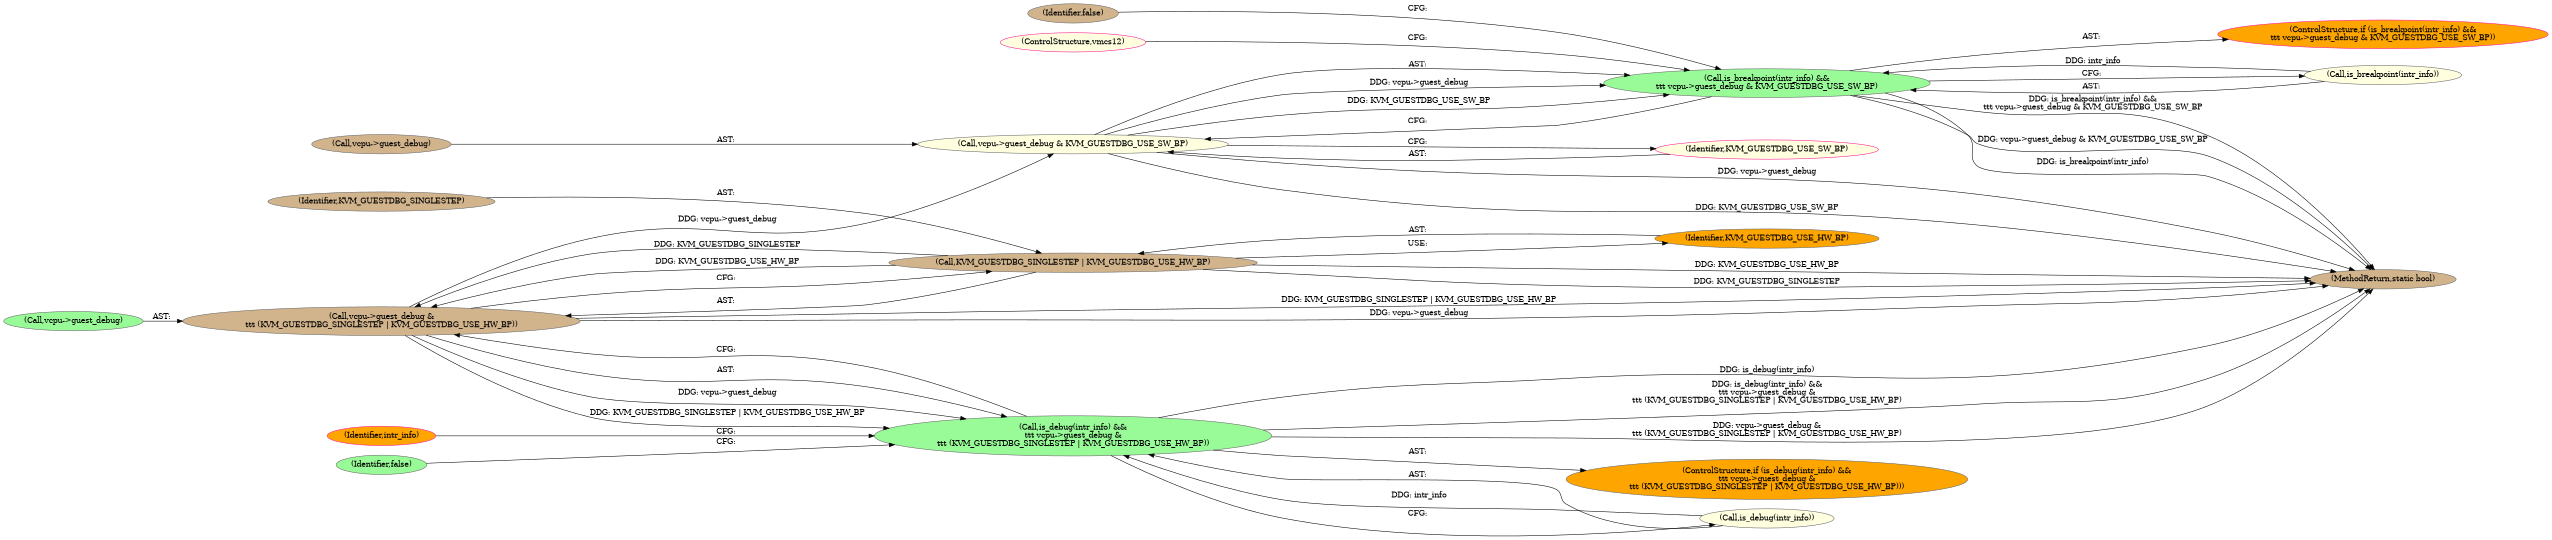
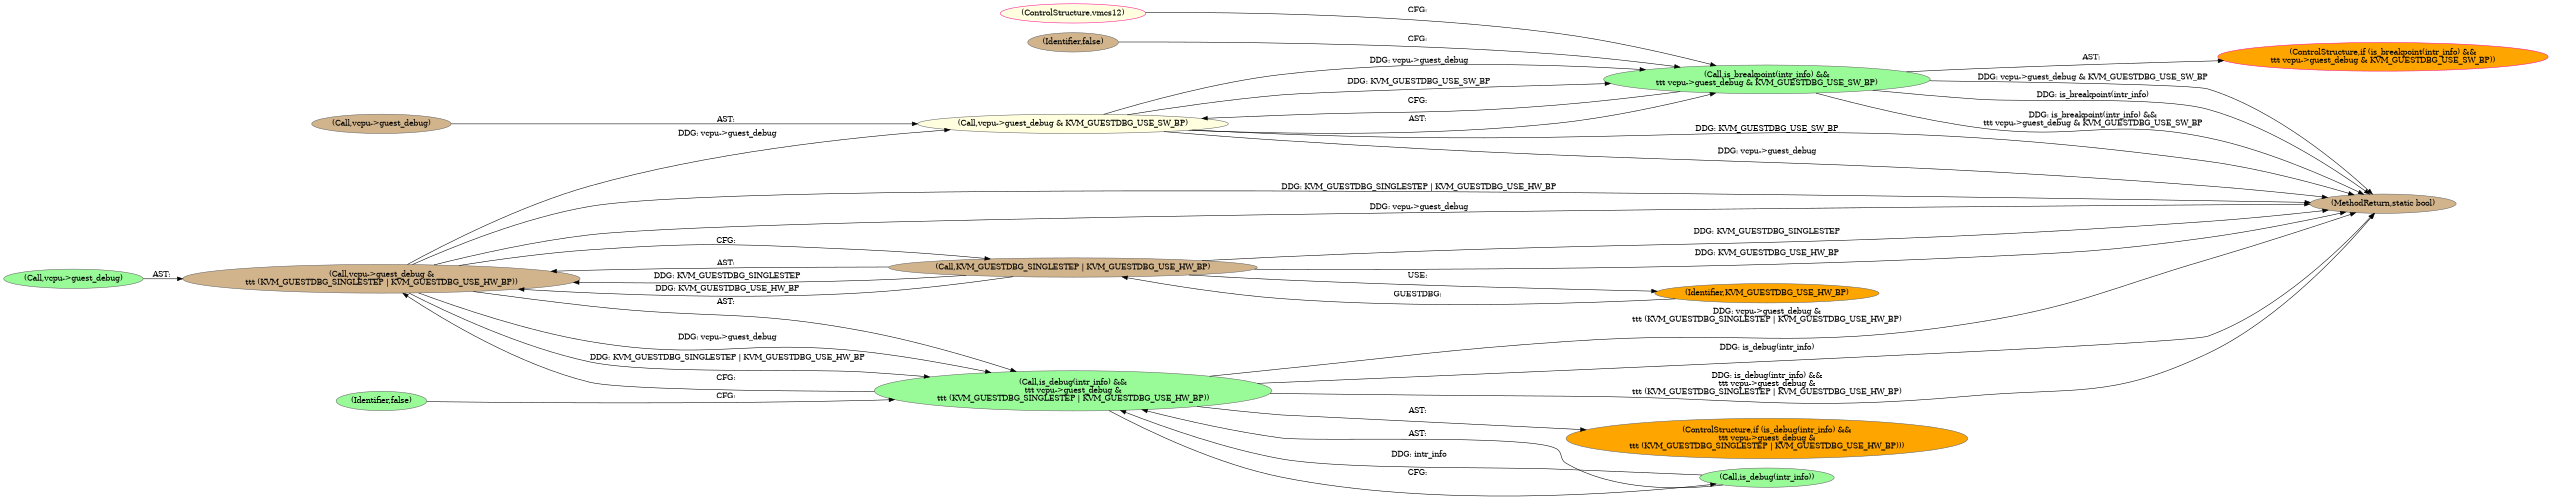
  digraph {
    rankdir=LR
    node [color=gray40 fillcolor=tan style=filled]
    n1 [label="(Call,vcpu->guest_debug &\n\t\t\t (KVM_GUESTDBG_SINGLESTEP | KVM_GUESTDBG_USE_HW_BP))"]
    n2 [label="(Call,KVM_GUESTDBG_SINGLESTEP | KVM_GUESTDBG_USE_HW_BP)"]
    n3 [fillcolor=palegreen label="(Call,is_debug(intr_info) &&\n\t\t\t vcpu->guest_debug &\n\t\t\t (KVM_GUESTDBG_SINGLESTEP | KVM_GUESTDBG_USE_HW_BP))"]
    n4 [fillcolor=lightyellow label="(Call,vcpu->guest_debug & KVM_GUESTDBG_USE_SW_BP)"]
    n5 [label="(MethodReturn,static bool)"]
    n6 [fillcolor=orange label="(Identifier,KVM_GUESTDBG_USE_HW_BP)"]
    n7 [fillcolor=orange label="(ControlStructure,if (is_debug(intr_info) &&\n\t\t\t vcpu->guest_debug &\n\t\t\t (KVM_GUESTDBG_SINGLESTEP | KVM_GUESTDBG_USE_HW_BP)))"]
-   n8 [fillcolor=lightyellow label="(Call,is_debug(intr_info))"]
+   n8 [fillcolor=palegreen label="(Call,is_debug(intr_info))"]
    n9 [fillcolor=palegreen label="(Call,is_breakpoint(intr_info) &&\n\t\t\t vcpu->guest_debug & KVM_GUESTDBG_USE_SW_BP)"]
-   n10 [color=deeppink fillcolor=lightyellow label="(Identifier,KVM_GUESTDBG_USE_SW_BP)"]
    n11 [color=deeppink fillcolor=orange label="(ControlStructure,if (is_breakpoint(intr_info) &&\n\t\t\t vcpu->guest_debug & KVM_GUESTDBG_USE_SW_BP))"]
-   n12 [fillcolor=lightyellow label="(Call,is_breakpoint(intr_info))"]
    n13 [fillcolor=palegreen label="(Call,vcpu->guest_debug)"]
    n14 [label="(Call,vcpu->guest_debug)"]
    n15 [color=deeppink fillcolor=lightyellow label="(ControlStructure,vmcs12)"]
    n16 [label="(Identifier,false)"]
-   n17 [label="(Identifier,KVM_GUESTDBG_SINGLESTEP)"]
-   n18 [color=deeppink fillcolor=orange label="(Identifier,intr_info)"]
    n19 [fillcolor=palegreen label="(Identifier,false)"]
    n1 -> n2 [label="CFG: "]
    n1 -> n3 [label="AST: "]
    n1 -> n3 [label="DDG: vcpu->guest_debug"]
    n1 -> n3 [label="DDG: KVM_GUESTDBG_SINGLESTEP | KVM_GUESTDBG_USE_HW_BP"]
    n1 -> n4 [label="DDG: vcpu->guest_debug"]
    n1 -> n5 [label="DDG: KVM_GUESTDBG_SINGLESTEP | KVM_GUESTDBG_USE_HW_BP"]
    n1 -> n5 [label="DDG: vcpu->guest_debug"]
    n2 -> n1 [label="AST: "]
    n2 -> n1 [label="DDG: KVM_GUESTDBG_SINGLESTEP"]
    n2 -> n1 [label="DDG: KVM_GUESTDBG_USE_HW_BP"]
    n2 -> n5 [label="DDG: KVM_GUESTDBG_SINGLESTEP"]
    n2 -> n5 [label="DDG: KVM_GUESTDBG_USE_HW_BP"]
    n2 -> n6 [label="USE: "]
    n3 -> n1 [label="CFG: "]
    n3 -> n5 [label="DDG: is_debug(intr_info)"]
    n3 -> n5 [label="DDG: is_debug(intr_info) &&\n\t\t\t vcpu->guest_debug &\n\t\t\t (KVM_GUESTDBG_SINGLESTEP | KVM_GUESTDBG_USE_HW_BP)"]
    n3 -> n5 [label="DDG: vcpu->guest_debug &\n\t\t\t (KVM_GUESTDBG_SINGLESTEP | KVM_GUESTDBG_USE_HW_BP)"]
    n3 -> n7 [label="AST: "]
    n3 -> n8 [label="CFG: "]
    n4 -> n5 [label="DDG: KVM_GUESTDBG_USE_SW_BP"]
    n4 -> n5 [label="DDG: vcpu->guest_debug"]
    n4 -> n9 [label="AST: "]
    n4 -> n9 [label="DDG: vcpu->guest_debug"]
    n4 -> n9 [label="DDG: KVM_GUESTDBG_USE_SW_BP"]
-   n4 -> n10 [label="CFG: "]
-   n6 -> n2 [label="AST: "]
+   n6 -> n2 [label="GUESTDBG: "]
    n8 -> n3 [label="AST: "]
    n8 -> n3 [label="DDG: intr_info"]
    n9 -> n4 [label="CFG: "]
    n9 -> n5 [label="DDG: vcpu->guest_debug & KVM_GUESTDBG_USE_SW_BP"]
    n9 -> n5 [label="DDG: is_breakpoint(intr_info)"]
    n9 -> n5 [label="DDG: is_breakpoint(intr_info) &&\n\t\t\t vcpu->guest_debug & KVM_GUESTDBG_USE_SW_BP"]
    n9 -> n11 [label="AST: "]
-   n9 -> n12 [label="CFG: "]
-   n10 -> n4 [label="AST: "]
-   n12 -> n9 [label="AST: "]
-   n12 -> n9 [label="DDG: intr_info"]
    n13 -> n1 [label="AST: "]
    n14 -> n4 [label="AST: "]
    n15 -> n9 [label="CFG: "]
    n16 -> n9 [label="CFG: "]
-   n17 -> n2 [label="AST: "]
-   n18 -> n3 [label="CFG: "]
    n19 -> n3 [label="CFG: "]
  }
